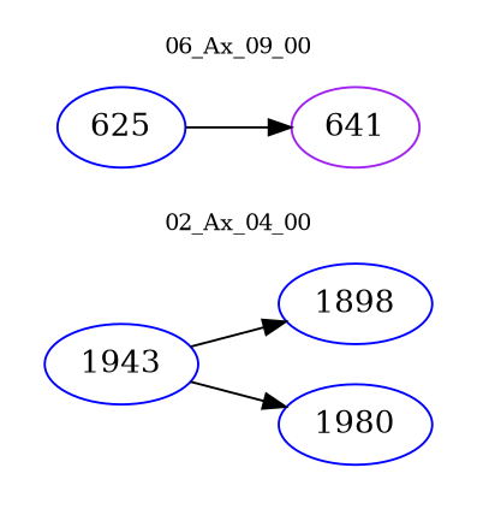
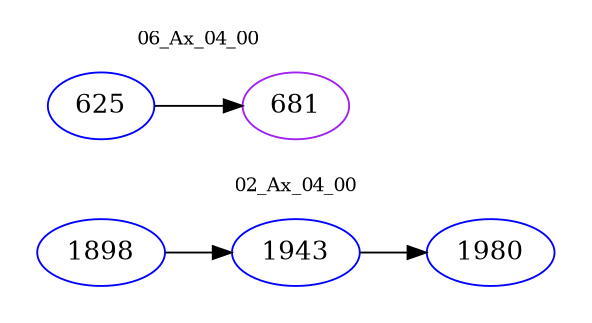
  digraph {
    rankdir=LR
    node [color=blue]
    edge [color=black]
    n1 [label=1943]
    n2 [label=1980]
    n3 [label=1898]
    n4 [label=625]
-   n5 [color=purple label=641]
+   n5 [color=purple label=681]
    subgraph cluster_1 {
      color=white
      fontsize=10
      label="02_Ax_04_00"
      n1
      n2
      n3
    }
    subgraph cluster_2 {
      color=white
      fontsize=10
-     label="06_Ax_09_00"
+     label="06_Ax_04_00"
      n4
      n5
    }
    n1 -> n2
-   n1 -> n3
+   n3 -> n1
    n4 -> n5
  }
